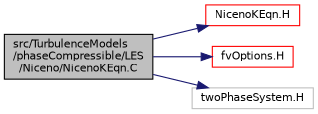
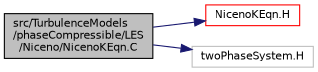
  digraph {
    rankdir=LR
    node [color=red fontname=Helvetica fontsize=10 shape=record]
    edge [color=midnightblue fontname=Helvetica fontsize=10 labelfontname=Helvetica labelfontsize=10 style=solid]
    n1 [color=black fillcolor=grey75 fontcolor=black height=0.2 label="src/TurbulenceModels\l/phaseCompressible/LES\l/Niceno/NicenoKEqn.C" style=filled width=0.4]
    n2 [height=0.2 label="NicenoKEqn.H" width=0.4]
-   n3 [height=0.2 label="fvOptions.H" width=0.4]
    n4 [color=grey75 height=0.2 label="twoPhaseSystem.H" width=0.4]
    n1 -> n2
-   n1 -> n3
    n1 -> n4
  }
